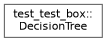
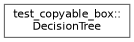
  digraph {
    rankdir=LR
-   n1 [color=grey40 fillcolor=white fontname=Helvetica fontsize=10 height=0.2 label="test_test_box::\lDecisionTree" shape=box style=filled width=0.4]
+   n1 [color=grey40 fillcolor=white fontname=Helvetica fontsize=10 height=0.2 label="test_copyable_box::\lDecisionTree" shape=box style=filled width=0.4]
  }
